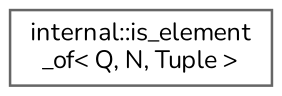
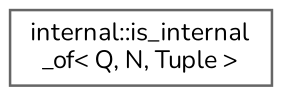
  digraph {
    rankdir=LR
    fontname=Nunito
-   n1 [color=grey40 fillcolor=white fontname=Nunito fontsize=10 height=0.2 label="internal::is_element\l_of\< Q, N, Tuple \>" shape=box style=filled width=0.4]
+   n1 [color=grey40 fillcolor=white fontname=Nunito fontsize=10 height=0.2 label="internal::is_internal\l_of\< Q, N, Tuple \>" shape=box style=filled width=0.4]
  }
